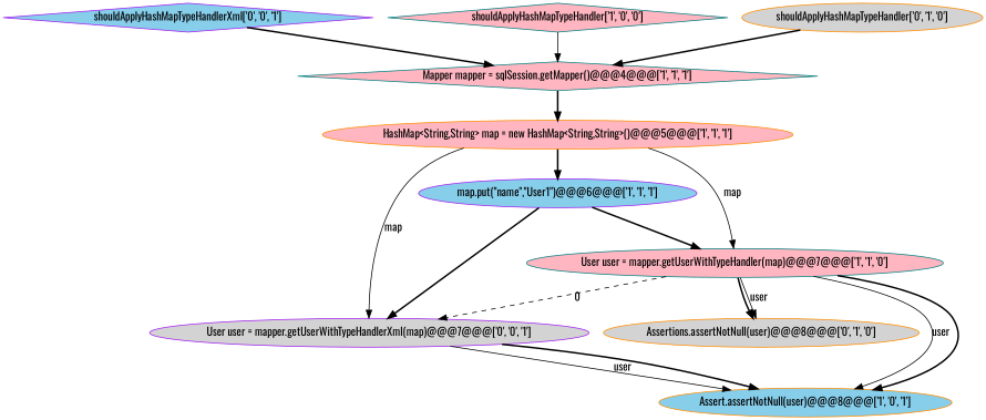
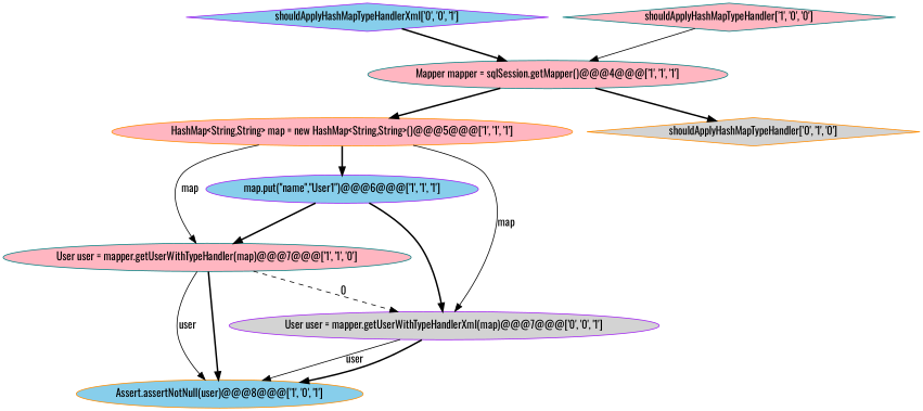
  digraph {
    fontname=Oswald
    node [color=darkorange fillcolor=lightpink fontname=Oswald shape=ellipse style=filled]
    edge [fontname=Oswald style=bold]
    n1 [fillcolor=skyblue label="Assert.assertNotNull(user)@@@8@@@['1', '0', '1']"]
-   n2 [fillcolor=lightgrey label="Assertions.assertNotNull(user)@@@8@@@['0', '1', '0']"]
    n3 [color=purple fillcolor=skyblue label="shouldApplyHashMapTypeHandlerXml['0', '0', '1']" shape=diamond]
-   n4 [color=teal label="Mapper mapper = sqlSession.getMapper()@@@4@@@['1', '1', '1']" shape=diamond]
+   n4 [color=teal label="Mapper mapper = sqlSession.getMapper()@@@4@@@['1', '1', '1']"]
    n5 [label="HashMap<String,String> map = new HashMap<String,String>()@@@5@@@['1', '1', '1']"]
    n6 [color=purple fillcolor=skyblue label="map.put(\"name\",\"User1\")@@@6@@@['1', '1', '1']"]
    n7 [color=teal label="User user = mapper.getUserWithTypeHandler(map)@@@7@@@['1', '1', '0']"]
    n8 [color=purple fillcolor=lightgrey label="User user = mapper.getUserWithTypeHandlerXml(map)@@@7@@@['0', '0', '1']"]
    n9 [color=teal label="shouldApplyHashMapTypeHandler['1', '0', '0']" shape=diamond]
-   n10 [fillcolor=lightgrey label="shouldApplyHashMapTypeHandler['0', '1', '0']"]
+   n10 [fillcolor=lightgrey label="shouldApplyHashMapTypeHandler['0', '1', '0']" shape=diamond]
    n3 -> n4
    n4 -> n5
    n5 -> n6
    n5 -> n7 [label=map style=solid]
    n5 -> n8 [label=map style=solid]
    n6 -> n7
    n6 -> n8
    n7 -> n1 [label=user style=solid]
    n7 -> n1
-   n7 -> n2
-   n7 -> n2 [label=user style=solid]
    n7 -> n8 [label=0 style=dashed]
    n8 -> n1 [label=user style=solid]
    n8 -> n1
    n9 -> n4 [style=solid]
-   n10 -> n4
+   n4 -> n10
  }
